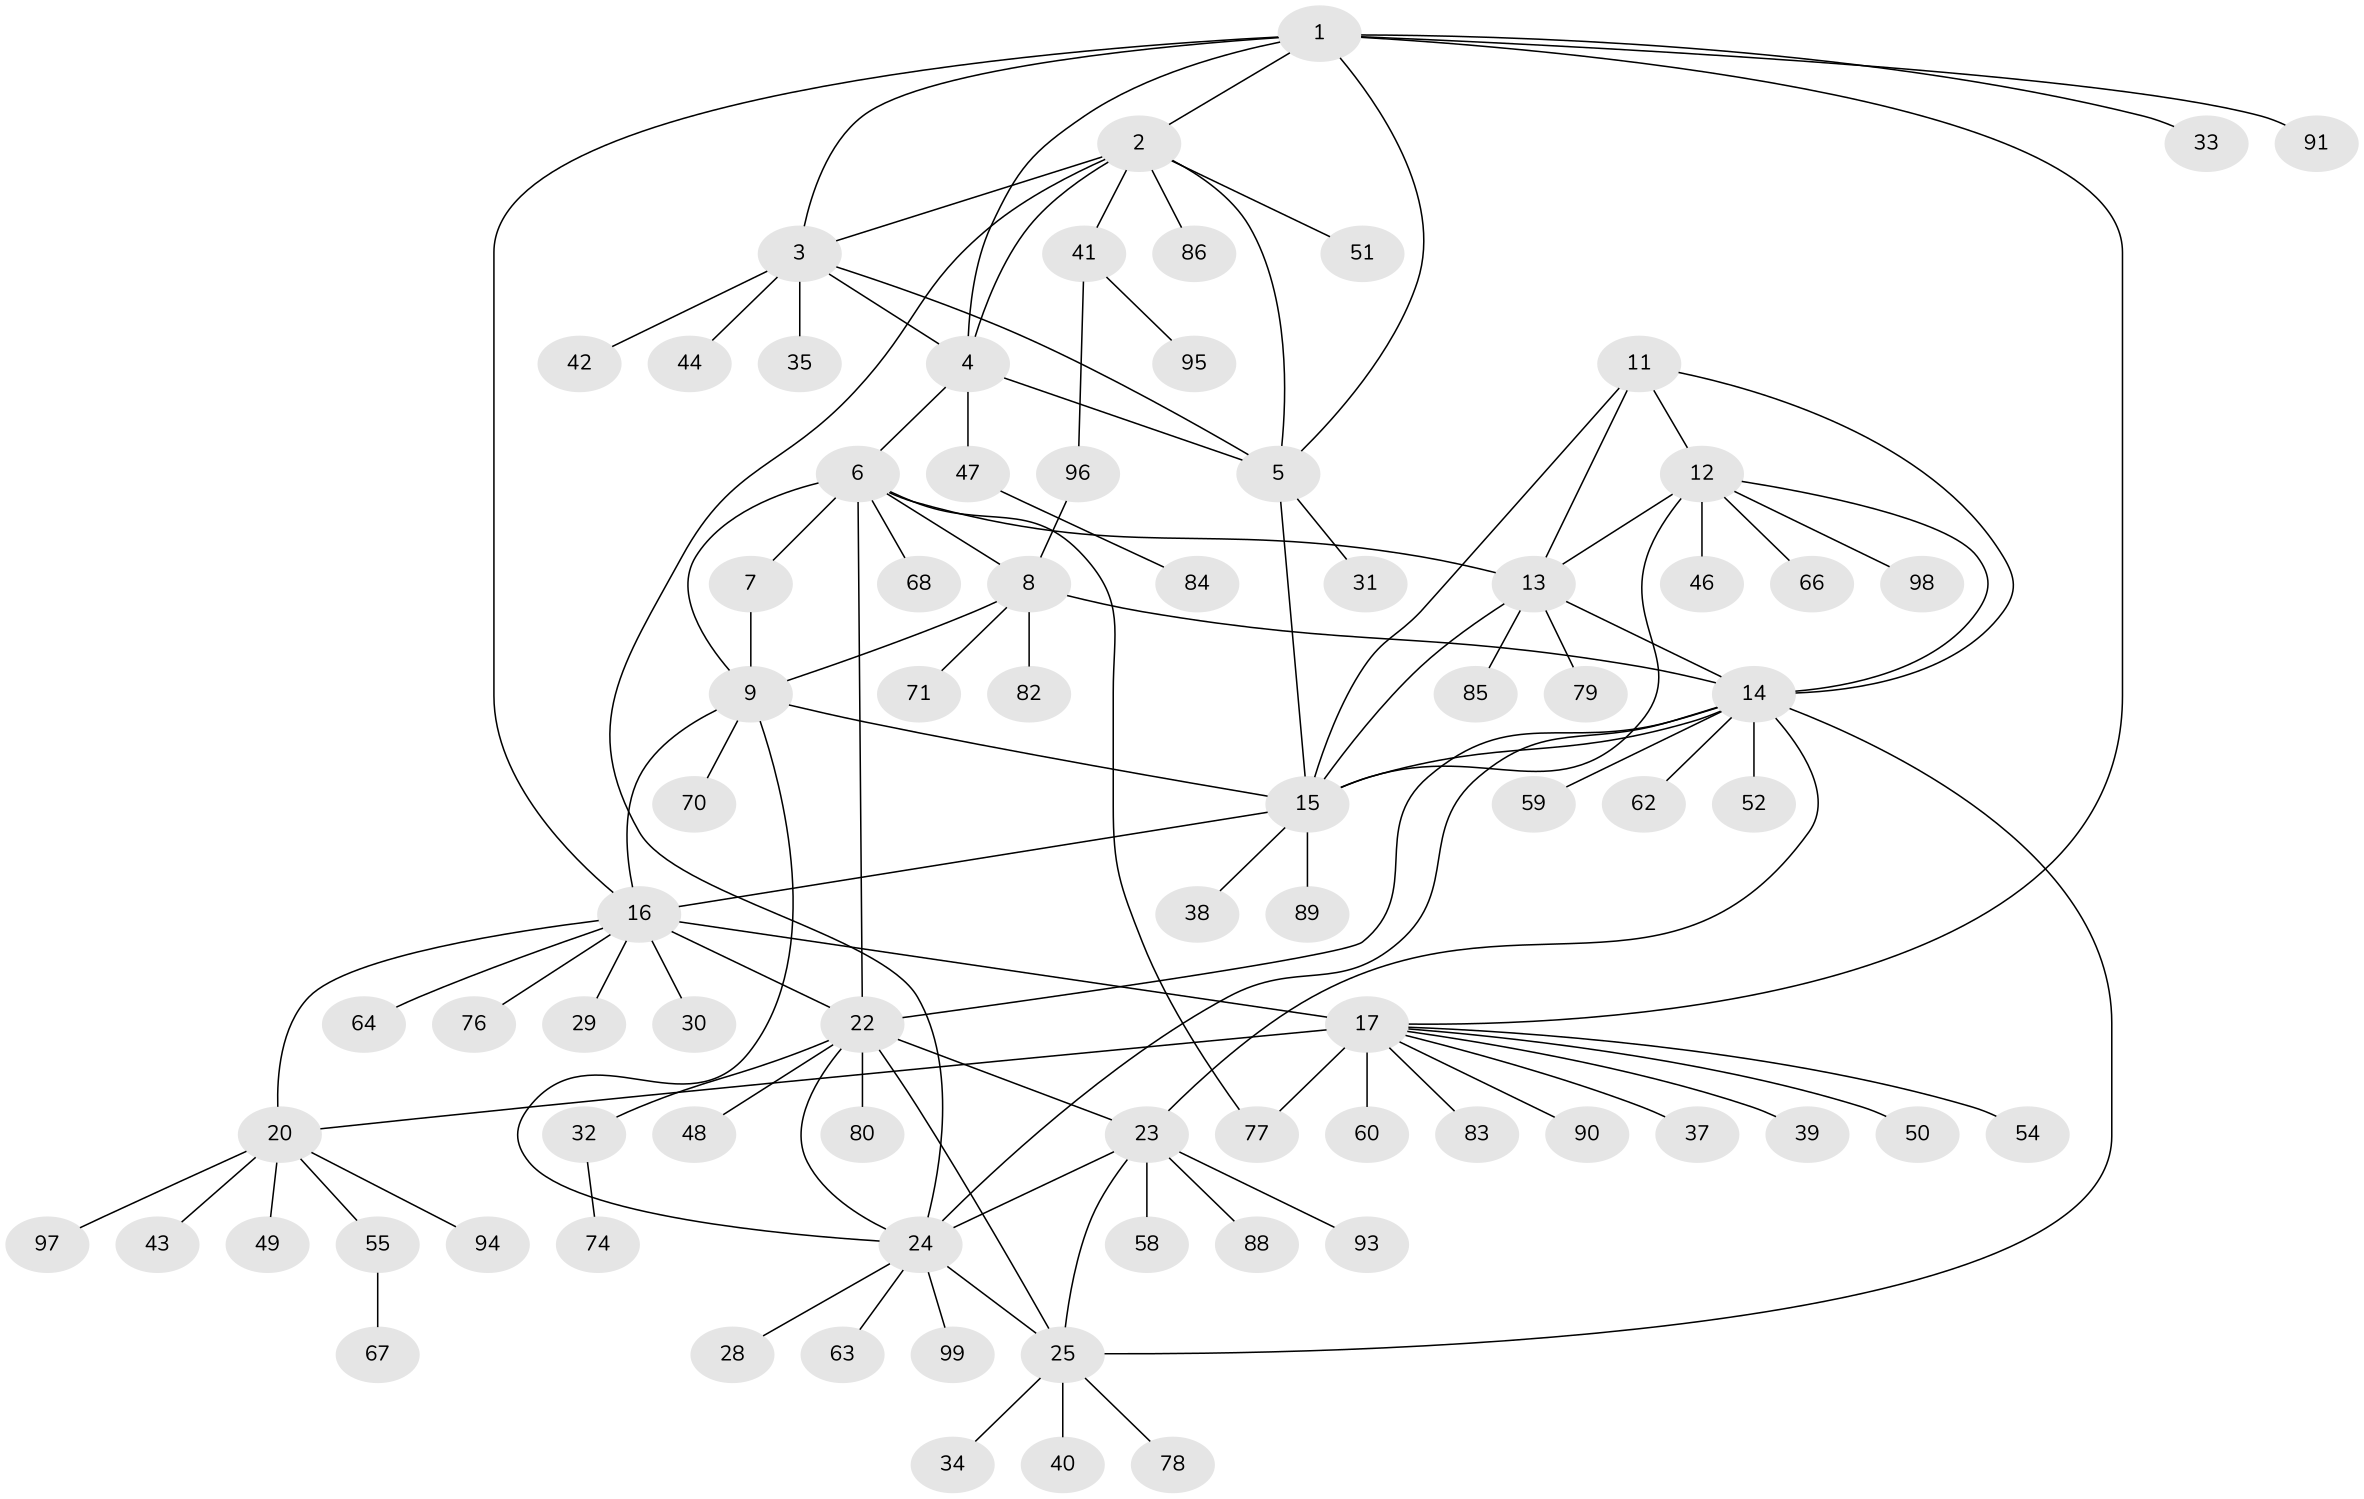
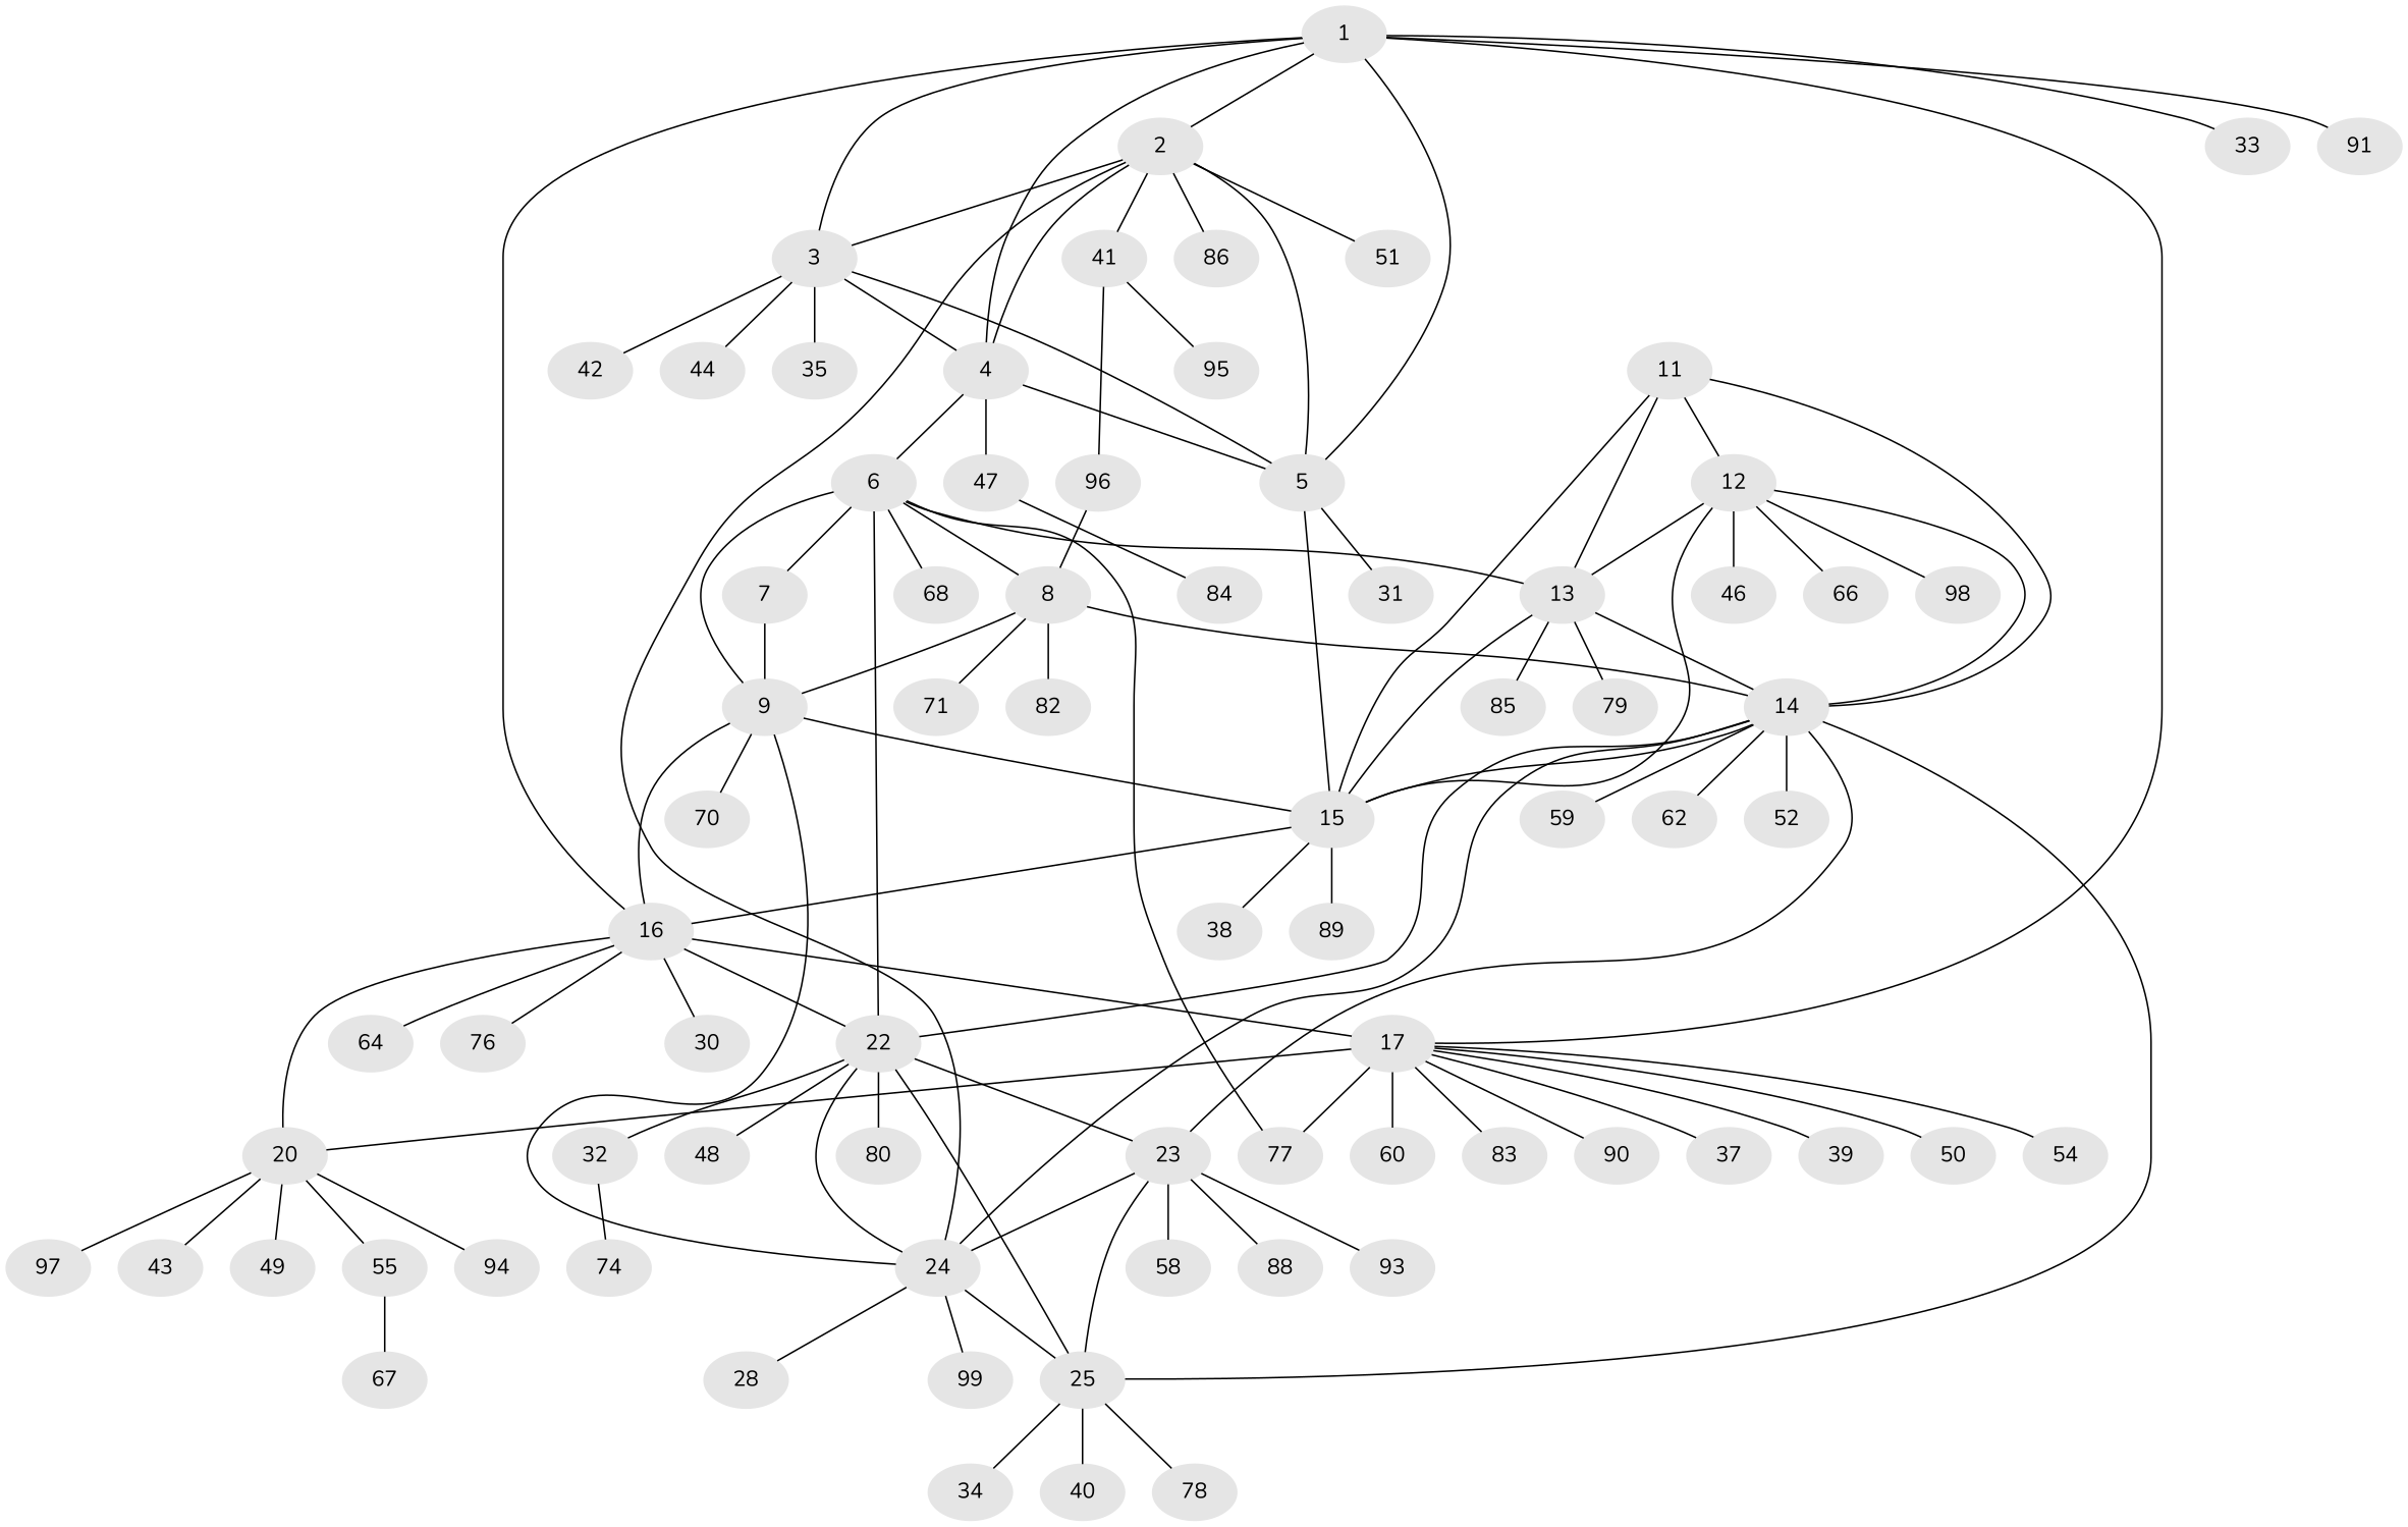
  graph {
    fontname=Nunito
    node [color=gray90 fontname=Nunito style=filled]
    edge [fontname=Nunito]
    1 [super="+45"]
    2 [super="+73"]
    3 [super="+26"]
    4
    5 [super="+69"]
    16 [super="+18"]
    17 [super="+19"]
    33
    91
    24 [super="+36"]
    41 [super="+61"]
    51
    86
    35
    42
    44
    6 [super="+56"]
    47
    15 [super="+81"]
    31
    22 [super="+27"]
    20 [super="+57"]
-   29
    30
    64 [super="+75"]
    76
    77
    37
    39
    50
    54
    60
    83
    90
    25
    28
-   63
    99
    95
    96
    7
    8 [super="+53"]
    9 [super="+10"]
    13 [super="+92"]
    68
    84
    38
    89
    14 [super="+21"]
    71
    82
    70
    79
    85
    23 [super="+100"]
    32
    48
    80
    52
    59
    62
    12 [super="+72"]
    46 [super="+65"]
    66
    98
    11
    58
    88
    93
    34
    40
    78
    43
    49
    55 [super="+87"]
    94
    97
    67
    74
    1 -- 2
    1 -- 3
    1 -- 4
    1 -- 5
    1 -- 16
    1 -- 17
    1 -- 33
    1 -- 91
    2 -- 3
    2 -- 4
    2 -- 5
    2 -- 24
    2 -- 41
    2 -- 51
    2 -- 86
    3 -- 4
    3 -- 5
    3 -- 35
    3 -- 42
    3 -- 44
    4 -- 5
    4 -- 6
    4 -- 47
    5 -- 15
    5 -- 31
    16 -- 17 [weight=4]
    16 -- 22
    16 -- 20 [weight=2]
-   16 -- 29
    16 -- 30
    16 -- 64
    16 -- 76
    17 -- 20 [weight=2]
    17 -- 77
    17 -- 37
    17 -- 39
    17 -- 50
    17 -- 54
    17 -- 60
    17 -- 83
    17 -- 90
    24 -- 25
    24 -- 28
-   24 -- 63
    24 -- 99
    41 -- 95
    41 -- 96
    6 -- 22
    6 -- 77
    6 -- 7
    6 -- 8
    6 -- 9 [weight=2]
    6 -- 13
    6 -- 68
    47 -- 84
    15 -- 16
    15 -- 38
    15 -- 89
    22 -- 24
    22 -- 25
    22 -- 23
    22 -- 32
    22 -- 48
    22 -- 80
    20 -- 43
    20 -- 49
    20 -- 55
    20 -- 94
    20 -- 97
    25 -- 34
    25 -- 40
    25 -- 78
    96 -- 8
    7 -- 9 [weight=2]
    8 -- 9 [weight=2]
    8 -- 14
    8 -- 71
    8 -- 82
    9 -- 16
    9 -- 24
    9 -- 15
    9 -- 70
    13 -- 15
    13 -- 14
    13 -- 79
    13 -- 85
    14 -- 24
    14 -- 15
    14 -- 22
    14 -- 25
    14 -- 23
    14 -- 52
    14 -- 59
    14 -- 62
    23 -- 24
    23 -- 25
    23 -- 58
    23 -- 88
    23 -- 93
    32 -- 74
    12 -- 15
    12 -- 13
    12 -- 14
    12 -- 46
    12 -- 66
    12 -- 98
    11 -- 15
    11 -- 13
    11 -- 14
    11 -- 12
    55 -- 67
  }
